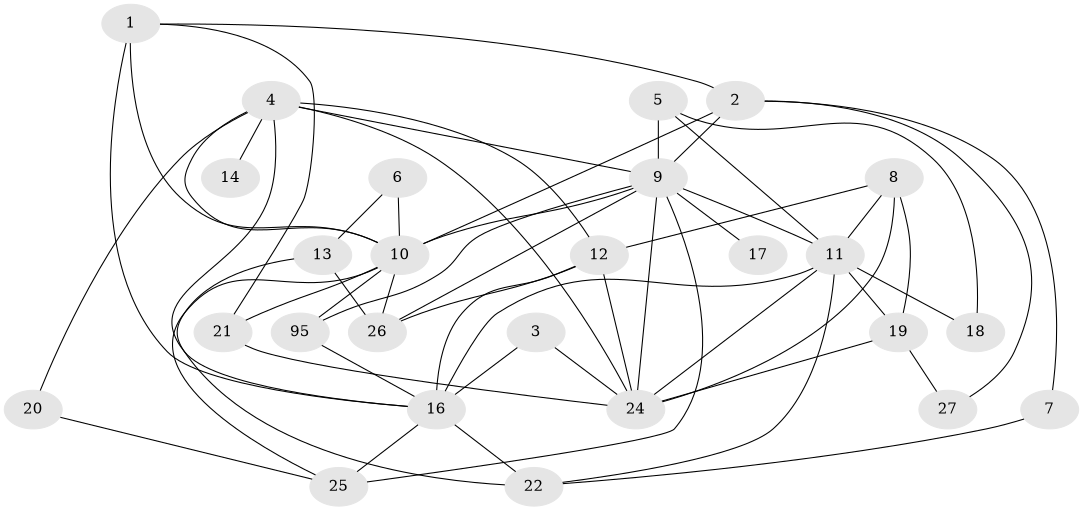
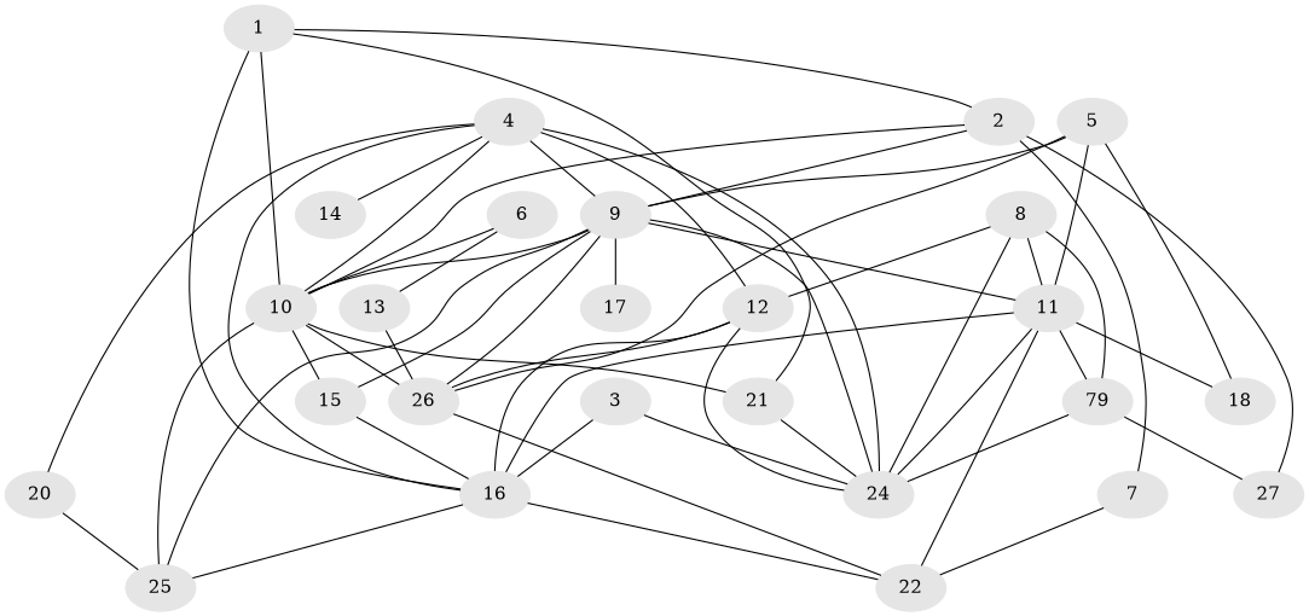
  graph {
    node [color=gray90 style=filled]
    edge [weight=1.0]
    1
    2
    10
    16
    21
    7
    9
    n8 [label=27]
    25
    26
-   15 [label=95]
+   15
    22
    24
    11
    17
    3
    4
    12
    14
    20
    5
    18
-   19
+   19 [label=79]
    6
    13
    8
    1 -- 2
    1 -- 10 [weight=3.0]
    1 -- 16 [weight=2.0]
    1 -- 21 [weight=3.0]
    2 -- 10 [weight=2.0]
    2 -- 7
    2 -- 9
    2 -- n8
    10 -- 21
    10 -- 25
    10 -- 26
    10 -- 15
    16 -- 25
    16 -- 22
    21 -- 24
    7 -- 22
    9 -- 10
    9 -- 25
    9 -- 26
    9 -- 15
    9 -- 24
    9 -- 11
    9 -- 17 [weight=2.0]
    15 -- 16
    11 -- 16 [weight=4.0]
    11 -- 22
    11 -- 24
    11 -- 18
    11 -- 19
    3 -- 16
    3 -- 24
    4 -- 10 [weight=2.0]
    4 -- 16
    4 -- 9 [weight=2.0]
    4 -- 24 [weight=2.0]
    4 -- 12 [weight=2.0]
    4 -- 14 [weight=2.0]
    4 -- 20
    12 -- 16 [weight=2.0]
    12 -- 26
    12 -- 24
    20 -- 25
    5 -- 9 [weight=2.0]
+   5 -- 26
    5 -- 11
    5 -- 18
    19 -- n8
    19 -- 24
    6 -- 10
    6 -- 13
    13 -- 26
-   13 -- 22
+   26 -- 22
    8 -- 24
    8 -- 11
    8 -- 12
    8 -- 19
  }
